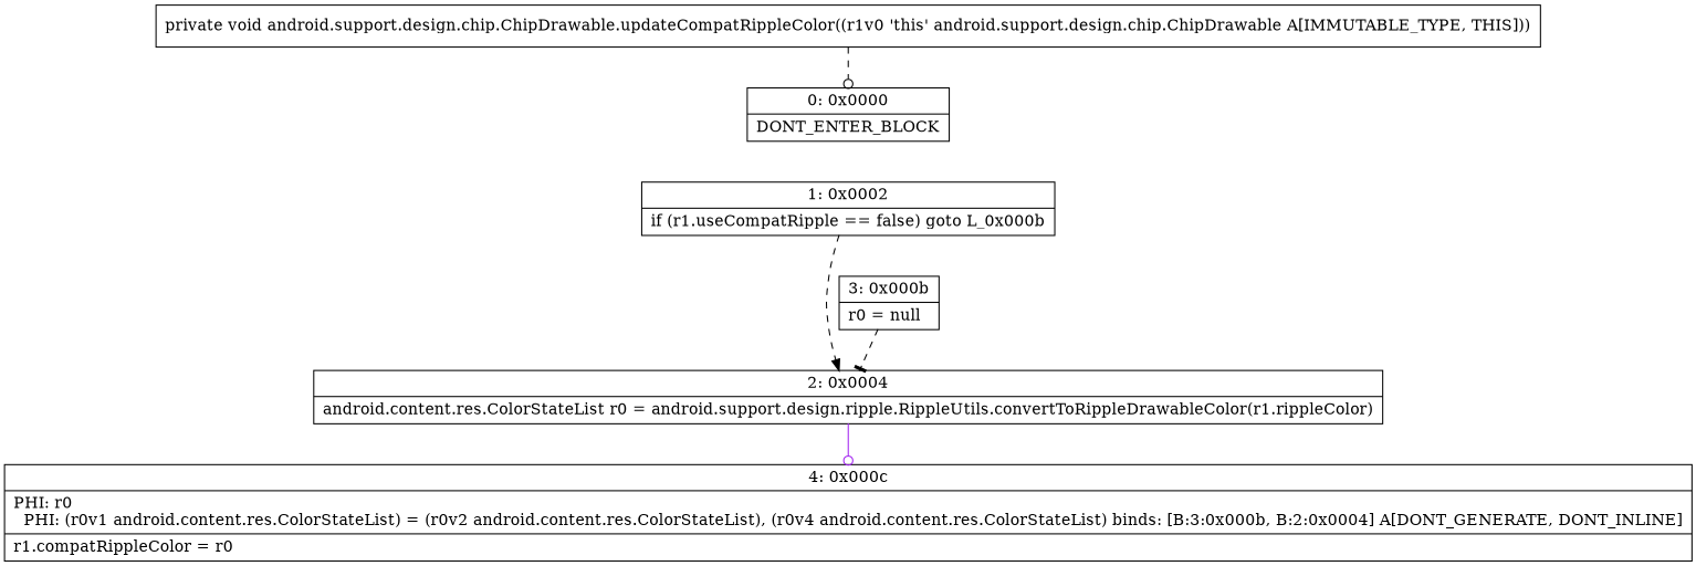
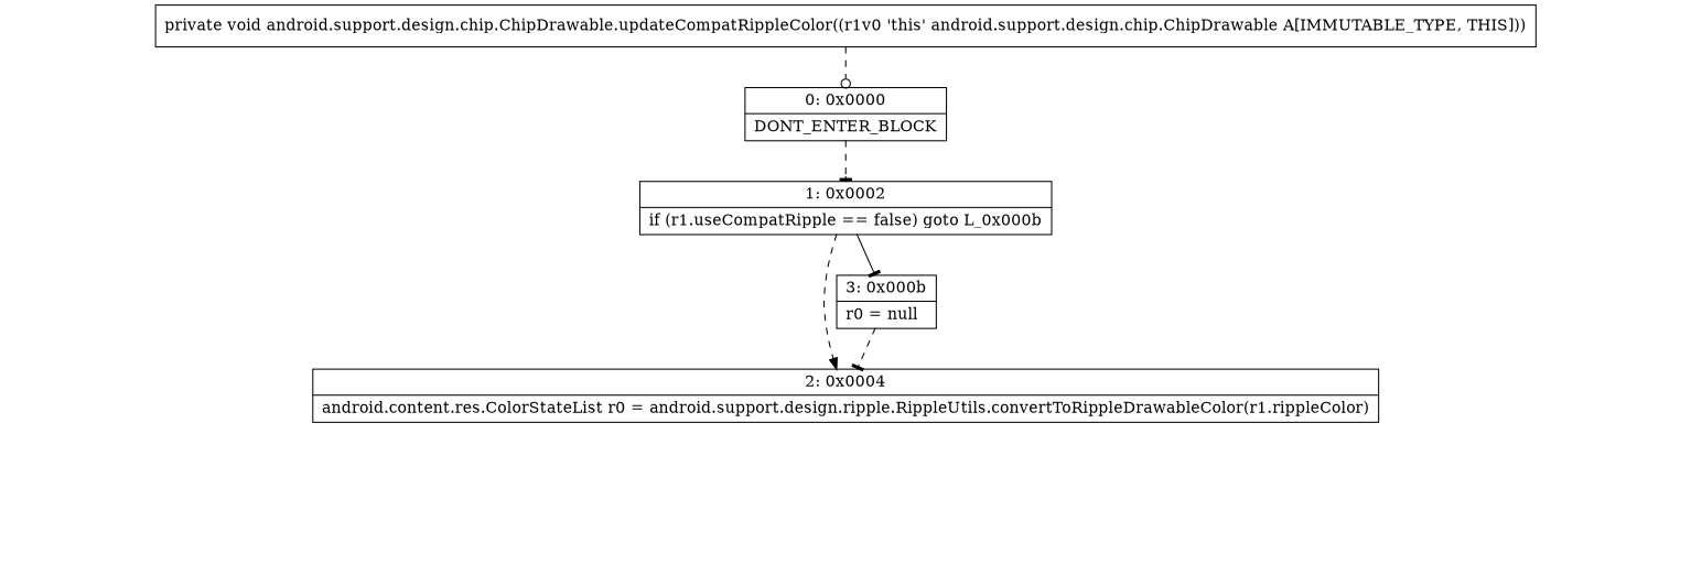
  digraph {
    node [shape=record]
    edge [arrowhead=tee color=black style=dashed]
    n1 [label="{0\:\ 0x0000|DONT_ENTER_BLOCK\l}"]
    n2 [label="{1\:\ 0x0002|if (r1.useCompatRipple == false) goto L_0x000b\l}"]
    n3 [label="{2\:\ 0x0004|android.content.res.ColorStateList r0 = android.support.design.ripple.RippleUtils.convertToRippleDrawableColor(r1.rippleColor)\l}"]
    n4 [label="{3\:\ 0x000b|r0 = null\l}"]
-   n5 [label="{4\:\ 0x000c|PHI: r0 \l  PHI: (r0v1 android.content.res.ColorStateList) = (r0v2 android.content.res.ColorStateList), (r0v4 android.content.res.ColorStateList) binds: [B:3:0x000b, B:2:0x0004] A[DONT_GENERATE, DONT_INLINE]\l|r1.compatRippleColor = r0\l}"]
    n6 [label="{private void android.support.design.chip.ChipDrawable.updateCompatRippleColor((r1v0 'this' android.support.design.chip.ChipDrawable A[IMMUTABLE_TYPE, THIS])) }"]
+   n1 -> n2
    n2 -> n3 [arrowhead=normal]
-   n3 -> n5 [arrowhead=odot color=purple style=solid]
+   n2 -> n4 [style=solid]
    n4 -> n3
    n6 -> n1 [arrowhead=odot]
  }
